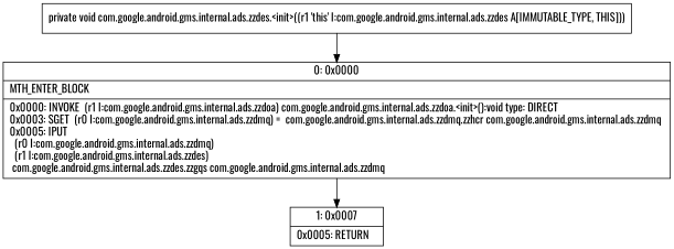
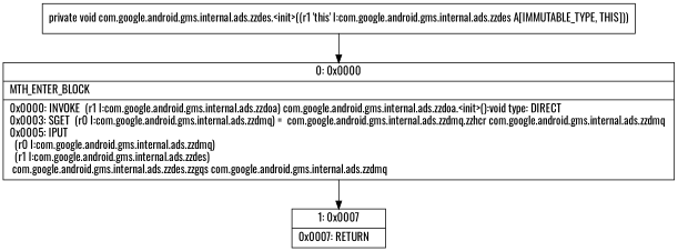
  digraph {
    fontname=Oswald
    node [shape=record fontname=Oswald]
    edge [fontname=Oswald]
    n1 [label="{0\:\ 0x0000|MTH_ENTER_BLOCK\l|0x0000: INVOKE  (r1 I:com.google.android.gms.internal.ads.zzdoa) com.google.android.gms.internal.ads.zzdoa.\<init\>():void type: DIRECT \l0x0003: SGET  (r0 I:com.google.android.gms.internal.ads.zzdmq) =  com.google.android.gms.internal.ads.zzdmq.zzhcr com.google.android.gms.internal.ads.zzdmq \l0x0005: IPUT  \l  (r0 I:com.google.android.gms.internal.ads.zzdmq)\l  (r1 I:com.google.android.gms.internal.ads.zzdes)\l com.google.android.gms.internal.ads.zzdes.zzgqs com.google.android.gms.internal.ads.zzdmq \l}"]
-   n2 [label="{1\:\ 0x0007|0x0005: RETURN   \l}"]
+   n2 [label="{1\:\ 0x0007|0x0007: RETURN   \l}"]
    n3 [label="{private void com.google.android.gms.internal.ads.zzdes.\<init\>((r1 'this' I:com.google.android.gms.internal.ads.zzdes A[IMMUTABLE_TYPE, THIS])) }"]
    n1 -> n2
    n3 -> n1
  }
